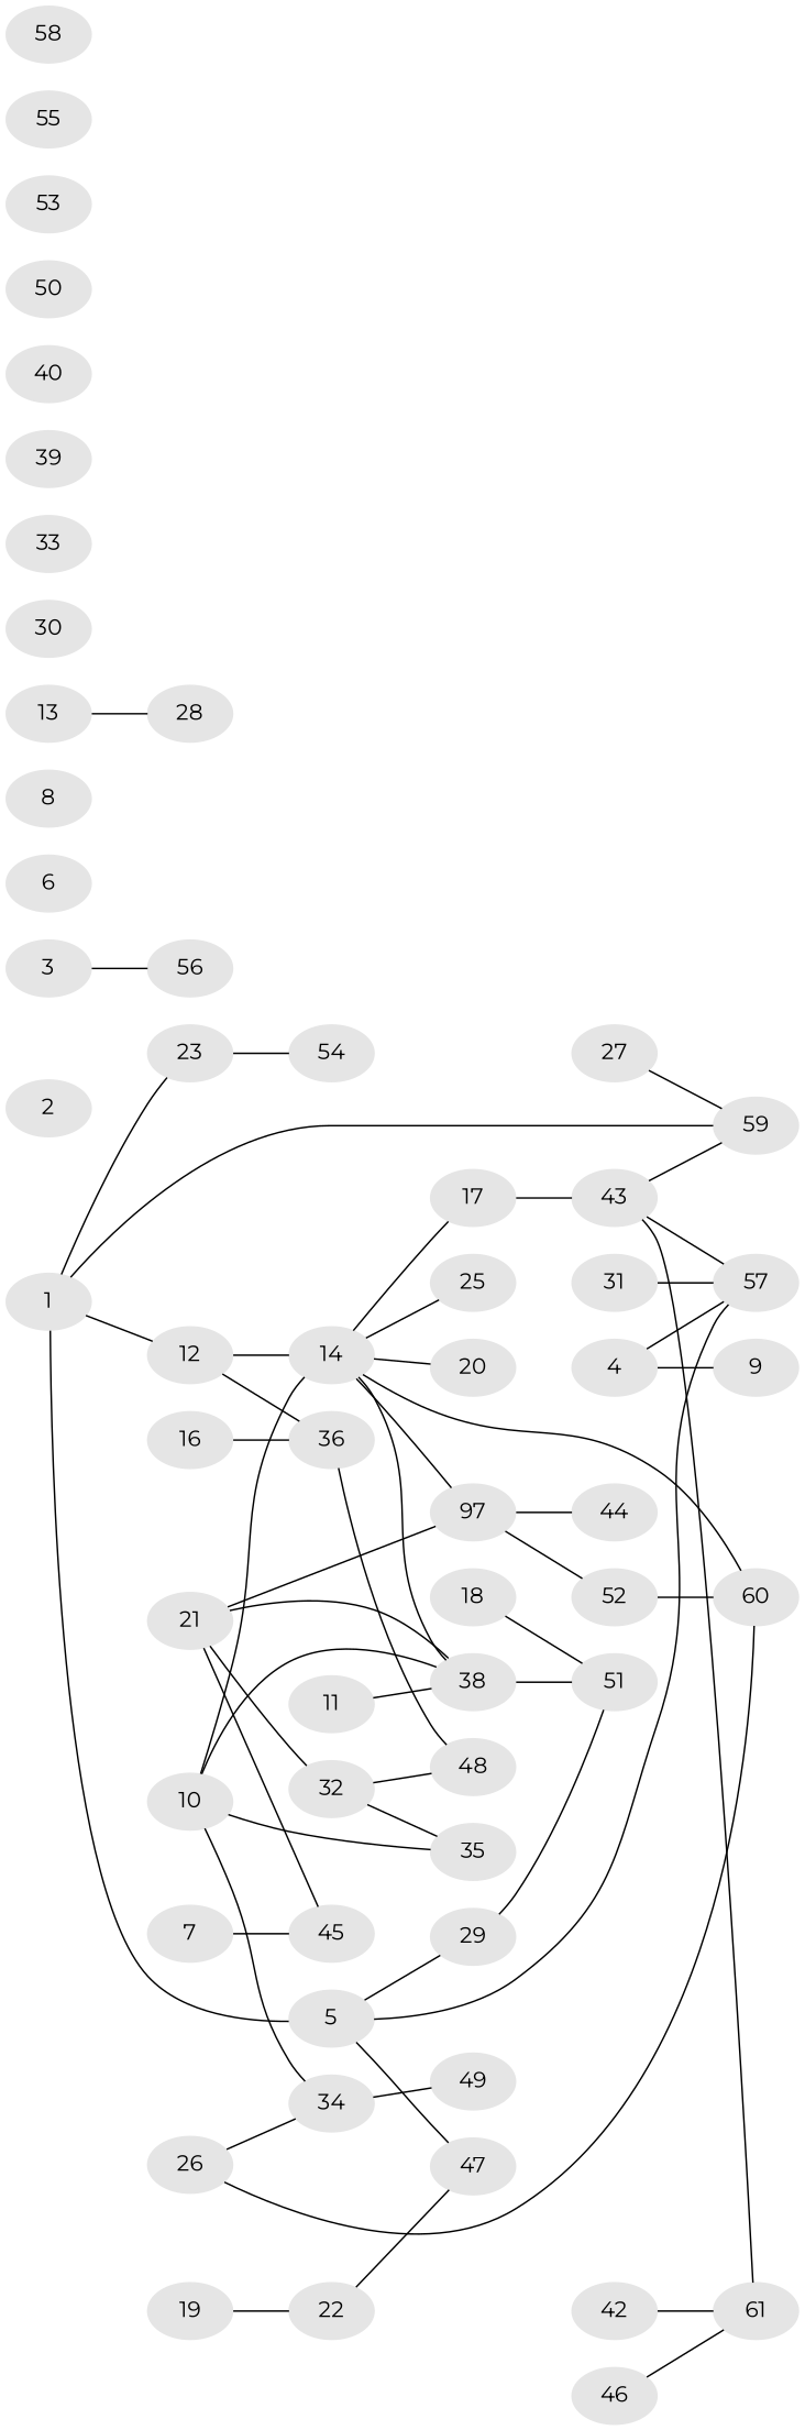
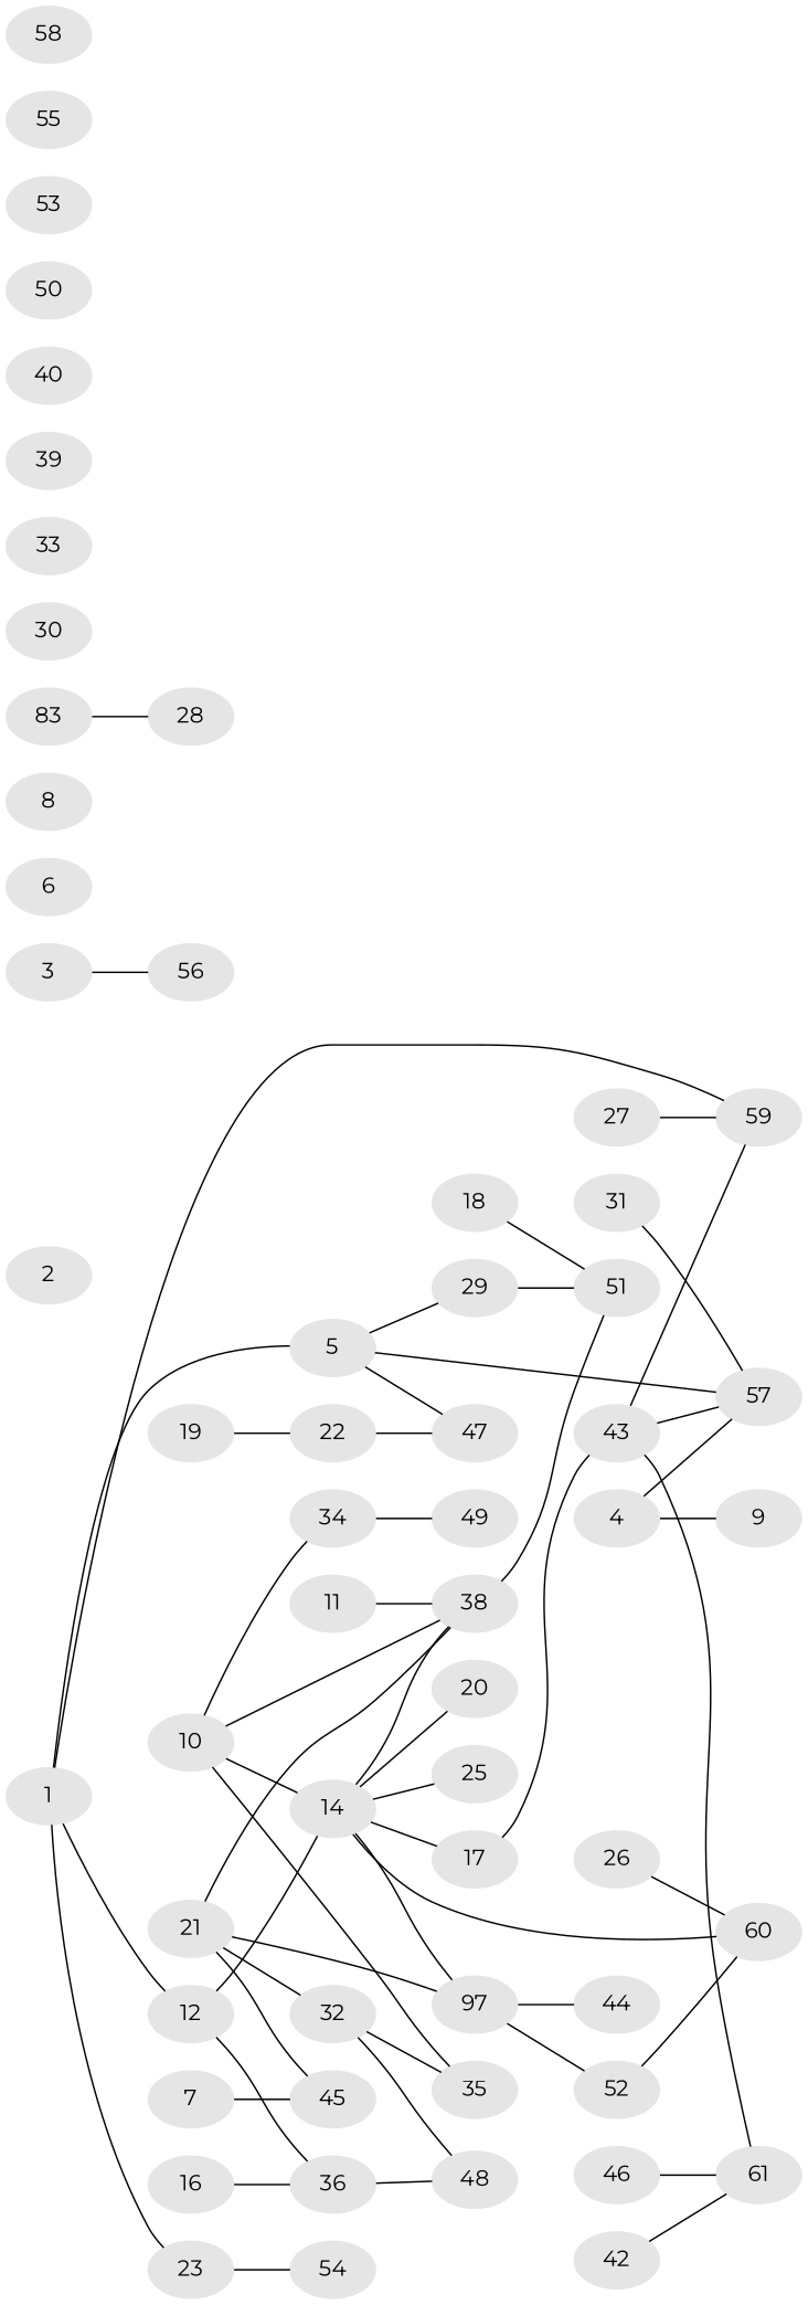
  graph {
    fontname=Montserrat
    rankdir=LR
    node [color=gray90 fontname=Montserrat style=filled]
    edge [fontname=Montserrat]
    1
    5
    12
    23
    59
    57
    29
    47
    14
    36
    54
    2
    3
    56
    4
    9
    51
    6
    7
    45
    8
    10
    34
    35
    38
    17
    20
    25
    n29 [label=97]
    60
    49
    11
    48
-   13
+   13 [label=83]
    28
    43
    44
    52
    16
    61
    18
    19
    22
    21
    32
    26
    27
    30
    31
    33
    39
    40
    46
    42
    50
    53
    55
    58
    1 -- 5
    1 -- 12
    1 -- 23
    1 -- 59
    5 -- 57
    5 -- 29
    5 -- 47
    12 -- 14
    12 -- 36
    23 -- 54
    29 -- 51
    14 -- 38
    14 -- 17
    14 -- 20
    14 -- 25
    14 -- n29
    14 -- 60
    36 -- 48
    3 -- 56
    4 -- 57
    4 -- 9
    7 -- 45
    10 -- 14
    10 -- 34
    10 -- 35
    10 -- 38
    34 -- 49
    38 -- 51
    17 -- 43
    n29 -- 44
    n29 -- 52
    11 -- 38
    13 -- 28
    43 -- 59
    43 -- 57
    43 -- 61
    52 -- 60
    16 -- 36
    18 -- 51
    19 -- 22
    22 -- 47
    21 -- 45
    21 -- 38
    21 -- n29
    21 -- 32
    32 -- 35
    32 -- 48
-   26 -- 34
    26 -- 60
    27 -- 59
    31 -- 57
    46 -- 61
    42 -- 61
  }
